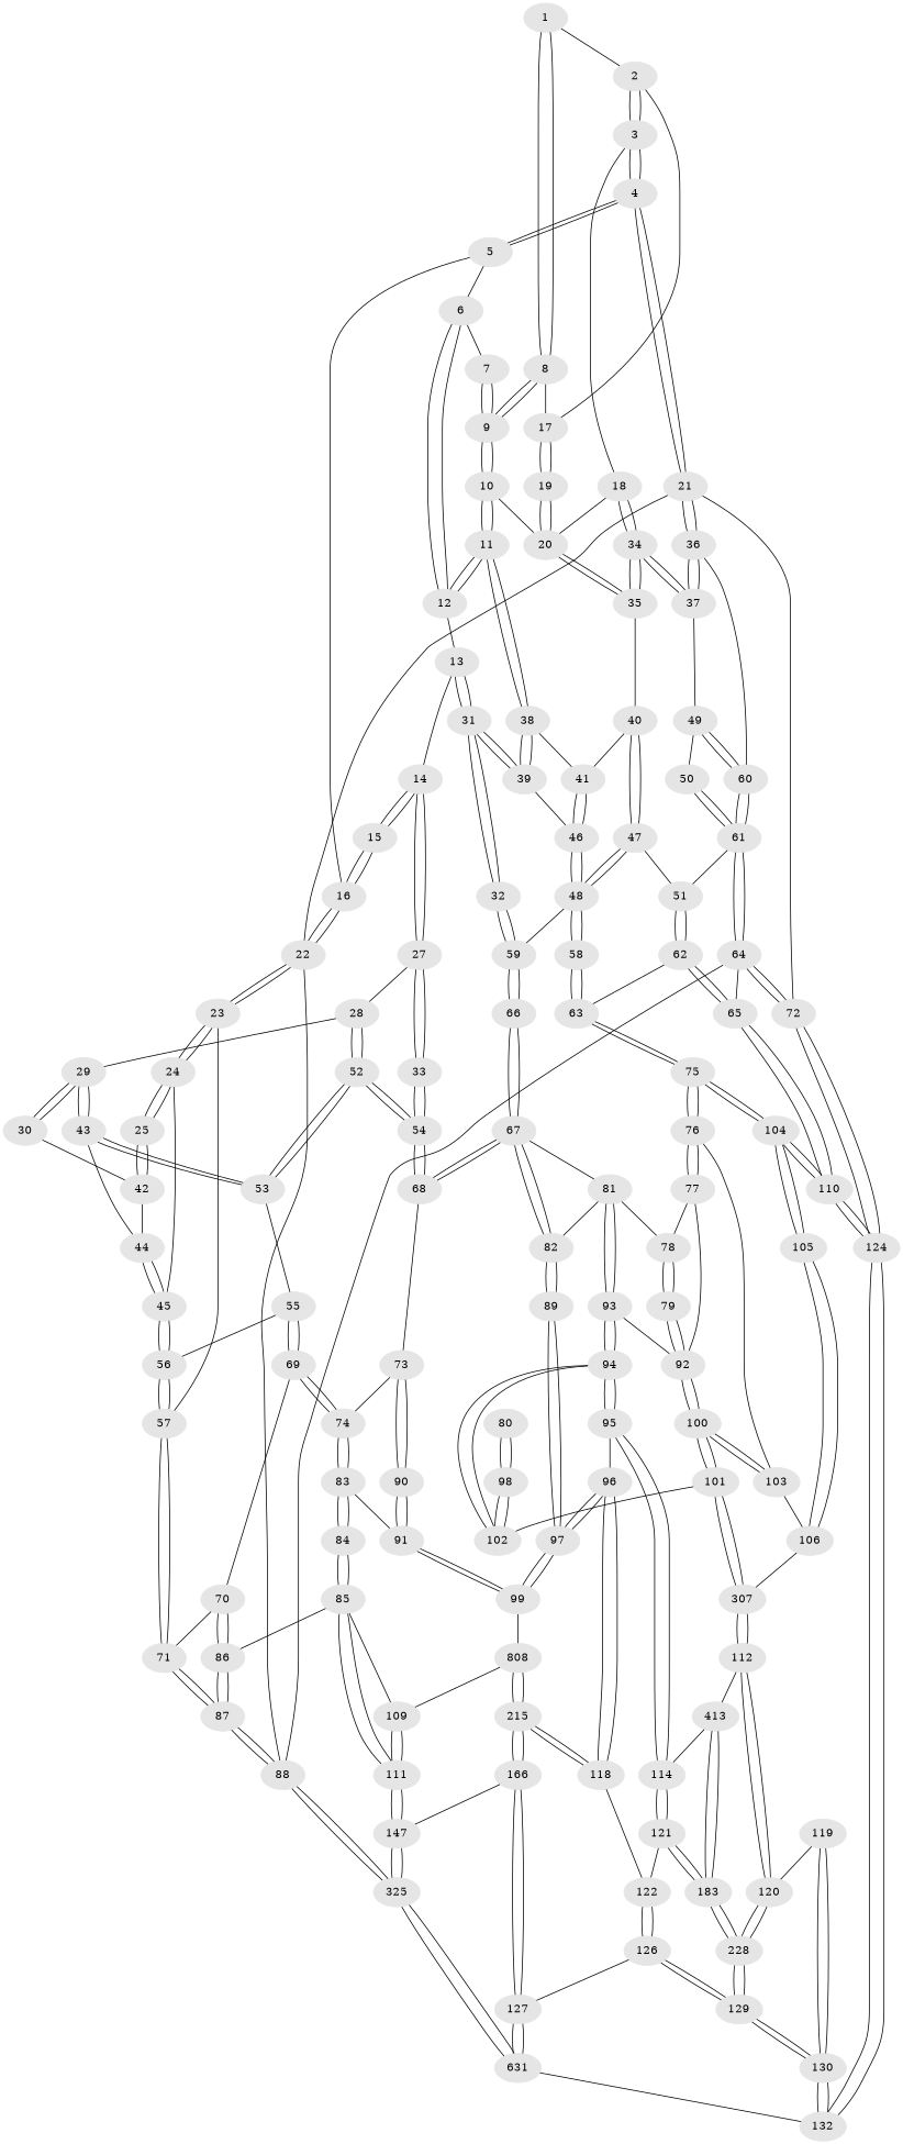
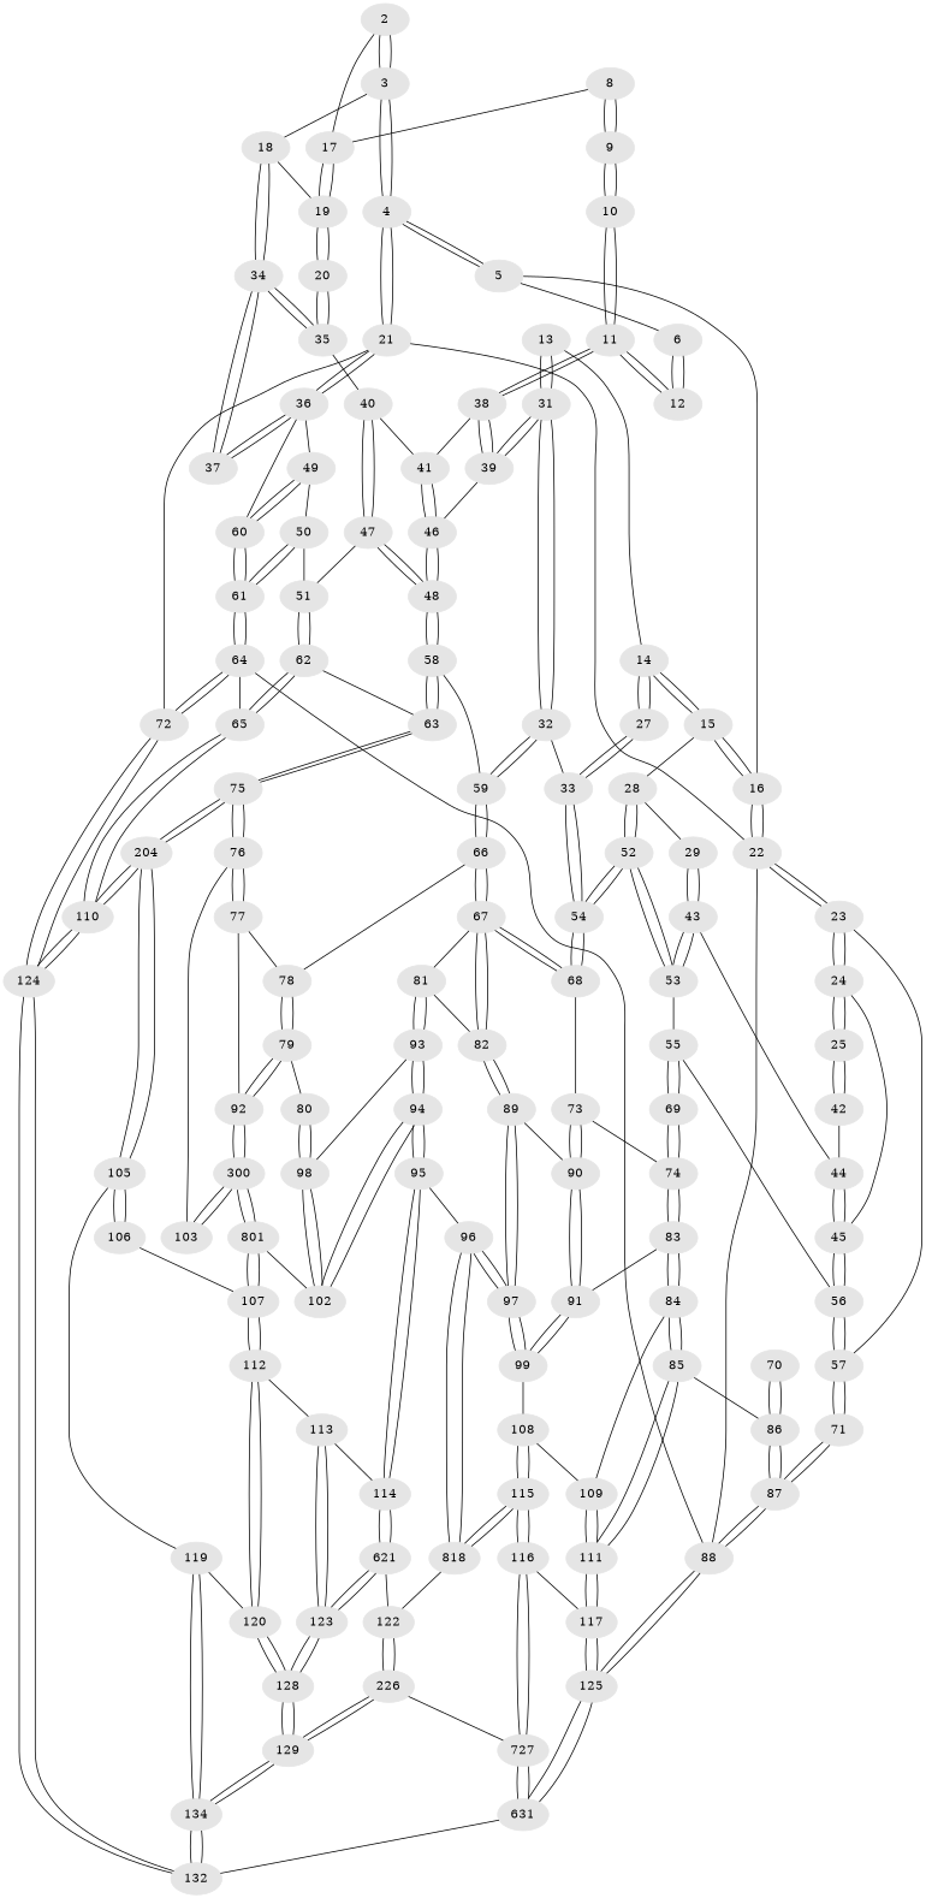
  graph {
    node [color=gray90 style=filled]
-   1
    2
    8
    3
    17
    9
    4
    18
    19
    5
    21
    34
    6
    16
    22
    36
    72
-   7
    12
    13
    10
    11
    20
    38
    35
    39
    41
    14
    31
    15
    27
    32
    28
    33
    23
    88
    37
    40
    60
    124
    24
    57
-   125 [label=325]
+   125
    25
    45
    71
    42
    56
    44
-   30
    29
    52
    54
    43
    53
    59
    46
    66
    68
    49
    47
    61
    50
    48
    51
    55
    58
    62
    63
    64
    65
    69
    73
    70
    74
    87
    75
    67
    78
    110
    76
-   104
+   104 [label=204]
    82
    81
    79
    89
    90
    86
    83
    132
    91
    84
    77
    103
    105
    92
    106
-   100
+   100 [label=300]
    80
    98
    93
    102
    94
    97
    85
    109
    99
    111
-   117 [label=147]
+   117
    n110 [label=631]
-   108 [label=808]
-   101
+   108
+   101 [label=801]
    95
    96
    114
-   118
-   121
+   118 [label=818]
+   121 [label=621]
    122
-   115 [label=215]
-   107 [label=307]
+   115
+   107
    112
    119
    120
-   130
-   113 [label=413]
-   116 [label=166]
-   123 [label=183]
-   128 [label=228]
-   127
-   126
+   130 [label=134]
+   113
+   116
+   123
+   128
+   127 [label=727]
+   126 [label=226]
    129
-   1 -- 2
-   1 -- 8
-   1 -- 8
    2 -- 3
    2 -- 3
    2 -- 17
    8 -- 17
    8 -- 9
    8 -- 9
    3 -- 4
    3 -- 4
    3 -- 18
    17 -- 19
    17 -- 19
    9 -- 10
    9 -- 10
    4 -- 5
    4 -- 5
    4 -- 21
    4 -- 21
-   18 -- 20
+   18 -- 19
    18 -- 34
    18 -- 34
    19 -- 20
    19 -- 20
    5 -- 6
    5 -- 16
    21 -- 22
    21 -- 36
    21 -- 36
    21 -- 72
    34 -- 35
    34 -- 35
    34 -- 37
    34 -- 37
-   6 -- 7
    6 -- 12
    6 -- 12
    16 -- 22
    16 -- 22
    22 -- 23
    22 -- 23
    22 -- 88
    36 -- 37
    36 -- 37
    36 -- 60
    72 -- 124
    72 -- 124
-   7 -- 9
-   7 -- 9
-   12 -- 13
    13 -- 14
    13 -- 31
    13 -- 31
    10 -- 11
    10 -- 11
-   10 -- 20
    11 -- 12
    11 -- 12
    11 -- 38
    11 -- 38
    20 -- 35
    20 -- 35
    38 -- 39
    38 -- 39
    38 -- 41
    35 -- 40
    39 -- 46
    41 -- 46
    41 -- 46
    14 -- 15
    14 -- 15
    14 -- 27
    14 -- 27
    31 -- 39
    31 -- 39
    31 -- 32
    31 -- 32
    15 -- 16
    15 -- 16
-   27 -- 28
+   15 -- 28
    27 -- 33
    27 -- 33
+   32 -- 33
    32 -- 59
    32 -- 59
    28 -- 29
    28 -- 52
    28 -- 52
    33 -- 54
    33 -- 54
    23 -- 24
    23 -- 24
    23 -- 57
    88 -- 125
    88 -- 125
-   37 -- 49
+   36 -- 49
    40 -- 41
    40 -- 47
    40 -- 47
    60 -- 61
    60 -- 61
    124 -- 132
    124 -- 132
    24 -- 25
    24 -- 25
    24 -- 45
    57 -- 71
    57 -- 71
    125 -- n110
    125 -- n110
    25 -- 42
    25 -- 42
    45 -- 56
    45 -- 56
    71 -- 87
    71 -- 87
    42 -- 44
    56 -- 57
    56 -- 57
    44 -- 45
    44 -- 45
-   30 -- 42
-   29 -- 30
-   29 -- 30
    29 -- 43
    29 -- 43
    52 -- 54
    52 -- 54
    52 -- 53
    52 -- 53
    54 -- 68
    54 -- 68
    43 -- 44
    43 -- 53
    43 -- 53
    53 -- 55
    59 -- 66
    59 -- 66
    46 -- 48
    46 -- 48
    66 -- 67
    66 -- 67
-   81 -- 78
+   66 -- 78
    68 -- 73
    49 -- 60
    49 -- 60
    49 -- 50
    47 -- 48
    47 -- 48
    47 -- 51
    61 -- 64
    61 -- 64
    50 -- 61
    50 -- 61
-   61 -- 51
+   50 -- 51
    48 -- 58
    48 -- 58
    51 -- 62
    51 -- 62
    55 -- 56
    55 -- 69
    55 -- 69
-   48 -- 59
+   58 -- 59
    58 -- 63
    58 -- 63
    62 -- 63
    62 -- 65
    62 -- 65
    63 -- 75
    63 -- 75
    64 -- 72
    64 -- 72
    64 -- 88
    64 -- 65
    65 -- 110
    65 -- 110
-   69 -- 70
    69 -- 74
    69 -- 74
    73 -- 74
    73 -- 90
    73 -- 90
-   70 -- 71
    70 -- 86
    70 -- 86
    74 -- 83
    74 -- 83
    87 -- 88
    87 -- 88
    75 -- 76
    75 -- 76
    75 -- 104
    75 -- 104
    67 -- 68
    67 -- 68
    67 -- 82
    67 -- 82
    67 -- 81
    78 -- 79
    78 -- 79
    110 -- 124
    110 -- 124
    76 -- 77
    76 -- 77
    76 -- 103
    104 -- 110
    104 -- 110
    104 -- 105
    104 -- 105
    82 -- 89
    82 -- 89
    81 -- 82
    81 -- 93
    81 -- 93
    79 -- 92
    79 -- 92
+   79 -- 80
+   89 -- 90
    89 -- 97
    89 -- 97
    90 -- 91
    90 -- 91
    86 -- 87
    86 -- 87
    83 -- 91
    83 -- 84
    83 -- 84
    91 -- 99
    91 -- 99
    84 -- 85
    84 -- 85
-   85 -- 109
+   84 -- 109
    77 -- 78
    77 -- 92
-   103 -- 106
    105 -- 106
    105 -- 106
+   105 -- 119
    92 -- 100
    92 -- 100
    106 -- 107
    100 -- 103
    100 -- 103
    100 -- 101
    100 -- 101
    80 -- 98
    80 -- 98
    98 -- 102
    98 -- 102
-   93 -- 92
+   93 -- 98
    93 -- 94
    93 -- 94
    94 -- 102
    94 -- 102
    94 -- 95
    94 -- 95
    97 -- 99
    97 -- 99
    85 -- 86
    85 -- 111
    85 -- 111
    109 -- 111
    109 -- 111
    99 -- 108
    111 -- 117
    111 -- 117
    117 -- 125
    117 -- 125
    n110 -- 132
    108 -- 109
    108 -- 115
    108 -- 115
    101 -- 102
    101 -- 107
    101 -- 107
    95 -- 96
    95 -- 114
    95 -- 114
    96 -- 97
    96 -- 97
    96 -- 118
    96 -- 118
    114 -- 121
    114 -- 121
    118 -- 122
    121 -- 122
    121 -- 123
    121 -- 123
    122 -- 126
    122 -- 126
    115 -- 118
    115 -- 118
    115 -- 116
    115 -- 116
    107 -- 112
    107 -- 112
    112 -- 120
    112 -- 120
    112 -- 113
    119 -- 120
    119 -- 130
    119 -- 130
    120 -- 128
    120 -- 128
    130 -- 132
    130 -- 132
    113 -- 114
    113 -- 123
    113 -- 123
    116 -- 117
    116 -- 127
    116 -- 127
    123 -- 128
    123 -- 128
    128 -- 129
    128 -- 129
    127 -- n110
    127 -- n110
    126 -- 127
    126 -- 129
    126 -- 129
    129 -- 130
    129 -- 130
  }
